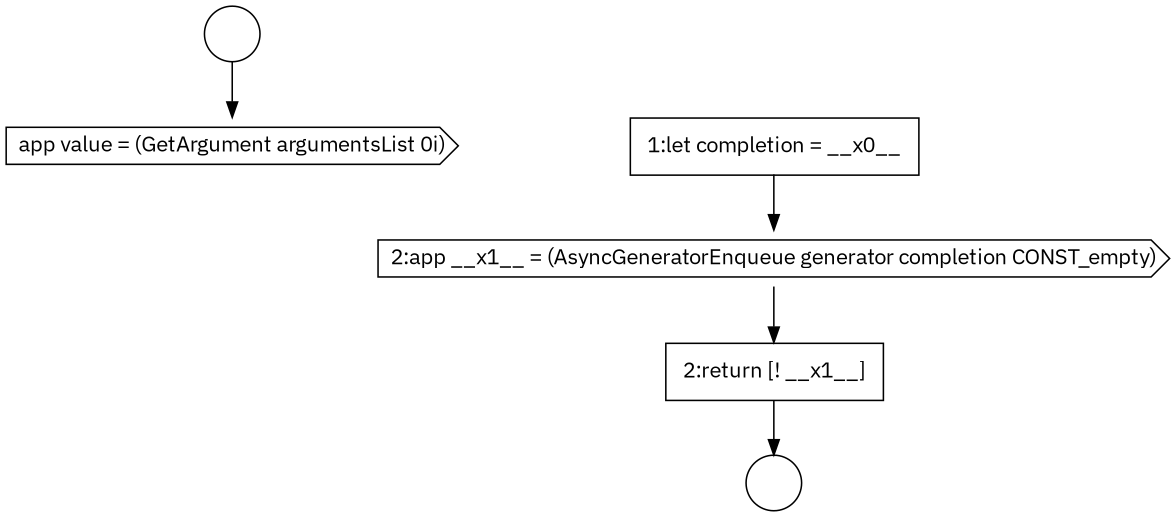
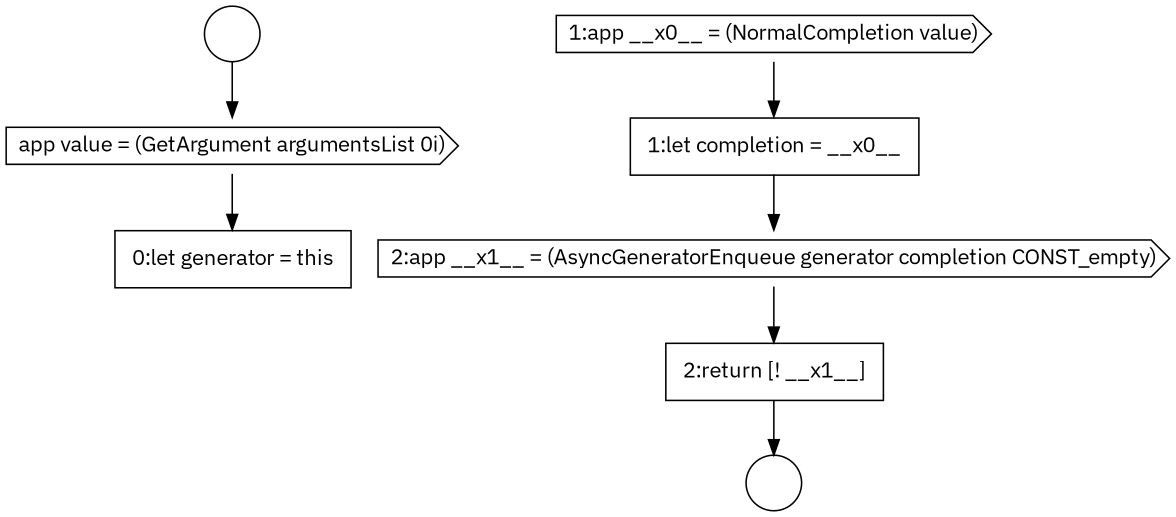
  digraph {
    fontname="IBM Plex Sans"
    node [color=black fillcolor=white fontname="IBM Plex Sans" shape=none style=filled]
    edge [color=black fontname="IBM Plex Sans"]
+   n1 [label=<<font color="black">     <table border="0" cellborder="1" cellspacing="0" cellpadding="10">       <tr><td align="left">0:let generator = this</td></tr>     </table>   </font>> margin=0]
+   n2 [label=<<font color="black">1:app __x0__ = (NormalCompletion value)</font>> shape=cds]
    n3 [label=<<font color="black">     <table border="0" cellborder="1" cellspacing="0" cellpadding="10">       <tr><td align="left">1:let completion = __x0__</td></tr>     </table>   </font>> margin=0]
    n4 [label=" " shape=circle]
    n5 [label=<<font color="black">app value = (GetArgument argumentsList 0i)</font>> shape=cds]
    n6 [label=<<font color="black">2:app __x1__ = (AsyncGeneratorEnqueue generator completion CONST_empty)</font>> shape=cds]
    n7 [label=<<font color="black">     <table border="0" cellborder="1" cellspacing="0" cellpadding="10">       <tr><td align="left">2:return [! __x1__]</td></tr>     </table>   </font>> margin=0]
    n8 [label=" " shape=circle]
+   n2 -> n3
    n3 -> n6
    n4 -> n5
+   n5 -> n1
    n6 -> n7
    n7 -> n8
  }
